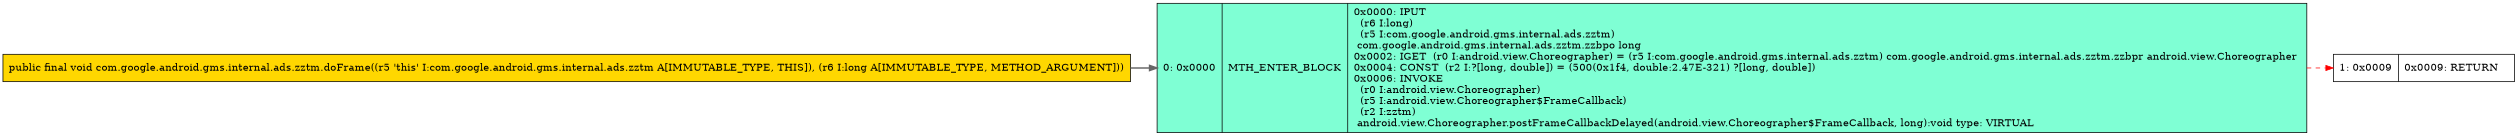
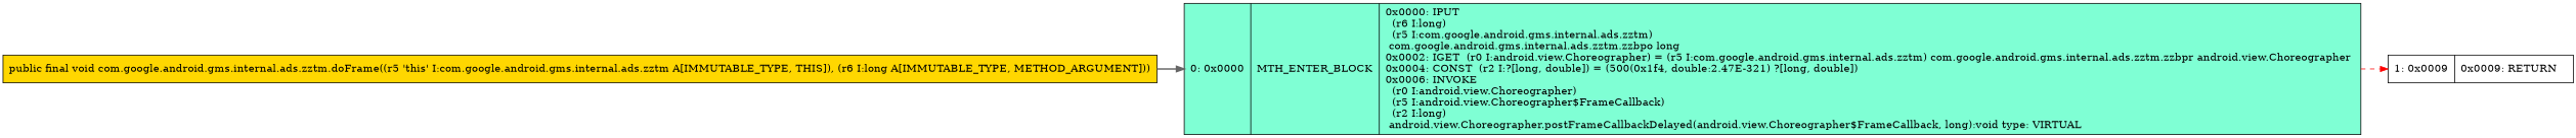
  digraph {
    rankdir=LR
    node [shape=record style=filled]
-   n1 [label="{0\:\ 0x0000|MTH_ENTER_BLOCK\l|0x0000: IPUT  \l  (r6 I:long)\l  (r5 I:com.google.android.gms.internal.ads.zztm)\l com.google.android.gms.internal.ads.zztm.zzbpo long \l0x0002: IGET  (r0 I:android.view.Choreographer) = (r5 I:com.google.android.gms.internal.ads.zztm) com.google.android.gms.internal.ads.zztm.zzbpr android.view.Choreographer \l0x0004: CONST  (r2 I:?[long, double]) = (500(0x1f4, double:2.47E\-321) ?[long, double]) \l0x0006: INVOKE  \l  (r0 I:android.view.Choreographer)\l  (r5 I:android.view.Choreographer$FrameCallback)\l  (r2 I:zztm)\l android.view.Choreographer.postFrameCallbackDelayed(android.view.Choreographer$FrameCallback, long):void type: VIRTUAL \l}" fillcolor=aquamarine]
+   n1 [label="{0\:\ 0x0000|MTH_ENTER_BLOCK\l|0x0000: IPUT  \l  (r6 I:long)\l  (r5 I:com.google.android.gms.internal.ads.zztm)\l com.google.android.gms.internal.ads.zztm.zzbpo long \l0x0002: IGET  (r0 I:android.view.Choreographer) = (r5 I:com.google.android.gms.internal.ads.zztm) com.google.android.gms.internal.ads.zztm.zzbpr android.view.Choreographer \l0x0004: CONST  (r2 I:?[long, double]) = (500(0x1f4, double:2.47E\-321) ?[long, double]) \l0x0006: INVOKE  \l  (r0 I:android.view.Choreographer)\l  (r5 I:android.view.Choreographer$FrameCallback)\l  (r2 I:long)\l android.view.Choreographer.postFrameCallbackDelayed(android.view.Choreographer$FrameCallback, long):void type: VIRTUAL \l}" fillcolor=aquamarine]
    n2 [label="{1\:\ 0x0009|0x0009: RETURN   \l}" fillcolor=white]
    n3 [label="{public final void com.google.android.gms.internal.ads.zztm.doFrame((r5 'this' I:com.google.android.gms.internal.ads.zztm A[IMMUTABLE_TYPE, THIS]), (r6 I:long A[IMMUTABLE_TYPE, METHOD_ARGUMENT])) }" fillcolor=gold]
    n1 -> n2 [color=red style=dashed]
    n3 -> n1 [color=gray40 style=bold]
  }
